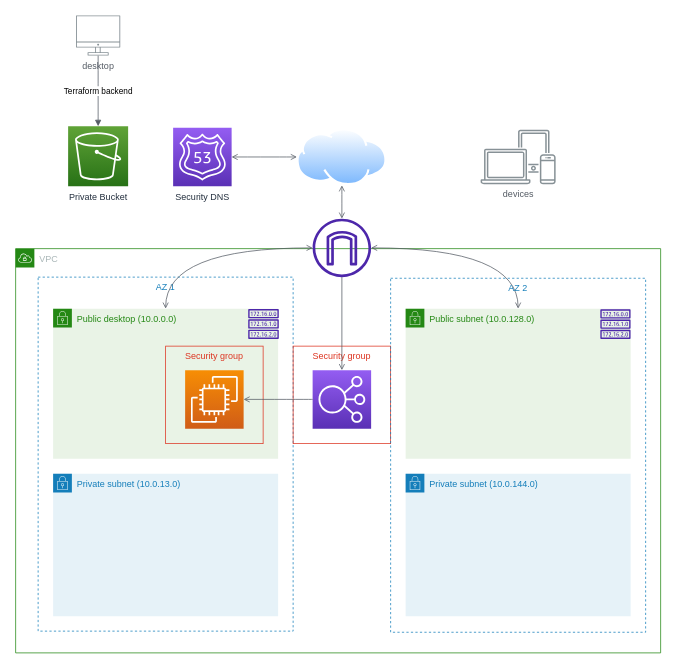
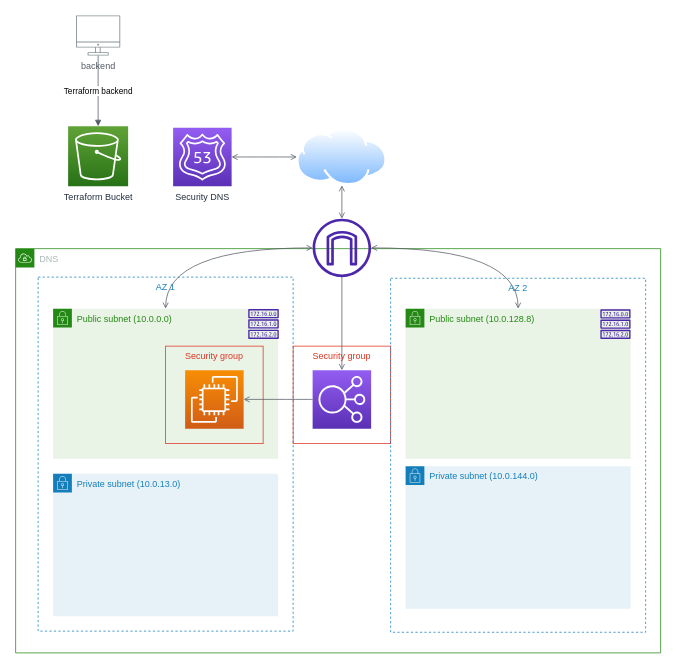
  <mxCell id="0" />
  <mxCell id="1" parent="0" />
- <mxCell id="2" value="VPC" style="points=[[0,0],[0.25,0],[0.5,0],[0.75,0],[1,0],[1,0.25],[1,0.5],[1,0.75],[1,1],[0.75,1],[0.5,1],[0.25,1],[0,1],[0,0.75],[0,0.5],[0,0.25]];outlineConnect=0;gradientColor=none;html=1;whiteSpace=wrap;fontSize=12;fontStyle=0;container=1;pointerEvents=0;collapsible=0;recursiveResize=0;shape=mxgraph.aws4.group;grIcon=mxgraph.aws4.group_vpc;strokeColor=#248814;fillColor=none;verticalAlign=top;align=left;spacingLeft=30;fontColor=#AAB7B8;dashed=0;" parent="1" vertex="1"><mxGeometry x="20" y="331" width="860" height="539" as="geometry" /></mxCell>
+ <mxCell id="2" value="DNS" style="points=[[0,0],[0.25,0],[0.5,0],[0.75,0],[1,0],[1,0.25],[1,0.5],[1,0.75],[1,1],[0.75,1],[0.5,1],[0.25,1],[0,1],[0,0.75],[0,0.5],[0,0.25]];outlineConnect=0;gradientColor=none;html=1;whiteSpace=wrap;fontSize=12;fontStyle=0;container=1;pointerEvents=0;collapsible=0;recursiveResize=0;shape=mxgraph.aws4.group;grIcon=mxgraph.aws4.group_vpc;strokeColor=#248814;fillColor=none;verticalAlign=top;align=left;spacingLeft=30;fontColor=#AAB7B8;dashed=0;" parent="1" vertex="1"><mxGeometry x="20" y="331" width="860" height="539" as="geometry" /></mxCell>
  <mxCell id="3" value="AZ 1&#10;" style="fillColor=none;strokeColor=#147EBA;dashed=1;verticalAlign=top;fontStyle=0;fontColor=#147EBA;" parent="2" vertex="1"><mxGeometry x="30" y="38" width="340" height="472" as="geometry" /></mxCell>
- <mxCell id="4" value="Public desktop (10.0.0.0)" style="points=[[0,0],[0.25,0],[0.5,0],[0.75,0],[1,0],[1,0.25],[1,0.5],[1,0.75],[1,1],[0.75,1],[0.5,1],[0.25,1],[0,1],[0,0.75],[0,0.5],[0,0.25]];outlineConnect=0;gradientColor=none;html=1;whiteSpace=wrap;fontSize=12;fontStyle=0;container=1;pointerEvents=0;collapsible=0;recursiveResize=0;shape=mxgraph.aws4.group;grIcon=mxgraph.aws4.group_security_group;grStroke=0;strokeColor=#248814;fillColor=#E9F3E6;verticalAlign=top;align=left;spacingLeft=30;fontColor=#248814;dashed=0;" parent="2" vertex="1"><mxGeometry x="50" y="80" width="300" height="200" as="geometry" /></mxCell>
+ <mxCell id="4" value="Public subnet (10.0.0.0)" style="points=[[0,0],[0.25,0],[0.5,0],[0.75,0],[1,0],[1,0.25],[1,0.5],[1,0.75],[1,1],[0.75,1],[0.5,1],[0.25,1],[0,1],[0,0.75],[0,0.5],[0,0.25]];outlineConnect=0;gradientColor=none;html=1;whiteSpace=wrap;fontSize=12;fontStyle=0;container=1;pointerEvents=0;collapsible=0;recursiveResize=0;shape=mxgraph.aws4.group;grIcon=mxgraph.aws4.group_security_group;grStroke=0;strokeColor=#248814;fillColor=#E9F3E6;verticalAlign=top;align=left;spacingLeft=30;fontColor=#248814;dashed=0;" parent="2" vertex="1"><mxGeometry x="50" y="80" width="300" height="200" as="geometry" /></mxCell>
  <mxCell id="5" value="Security group" style="fillColor=none;strokeColor=#DD3522;verticalAlign=top;fontStyle=0;fontColor=#DD3522;" vertex="1" parent="4"><mxGeometry x="150" y="50" width="130" height="130" as="geometry" /></mxCell>
  <mxCell id="6" value="" style="sketch=0;points=[[0,0,0],[0.25,0,0],[0.5,0,0],[0.75,0,0],[1,0,0],[0,1,0],[0.25,1,0],[0.5,1,0],[0.75,1,0],[1,1,0],[0,0.25,0],[0,0.5,0],[0,0.75,0],[1,0.25,0],[1,0.5,0],[1,0.75,0]];outlineConnect=0;fontColor=#232F3E;gradientColor=#F78E04;gradientDirection=north;fillColor=#D05C17;strokeColor=#ffffff;dashed=0;verticalLabelPosition=bottom;verticalAlign=top;align=center;html=1;fontSize=12;fontStyle=0;aspect=fixed;shape=mxgraph.aws4.resourceIcon;resIcon=mxgraph.aws4.ec2;" vertex="1" parent="4"><mxGeometry x="176" y="82" width="78" height="78" as="geometry" /></mxCell>
  <mxCell id="7" value="Private subnet (10.0.13.0)" style="points=[[0,0],[0.25,0],[0.5,0],[0.75,0],[1,0],[1,0.25],[1,0.5],[1,0.75],[1,1],[0.75,1],[0.5,1],[0.25,1],[0,1],[0,0.75],[0,0.5],[0,0.25]];outlineConnect=0;gradientColor=none;html=1;whiteSpace=wrap;fontSize=12;fontStyle=0;container=1;pointerEvents=0;collapsible=0;recursiveResize=0;shape=mxgraph.aws4.group;grIcon=mxgraph.aws4.group_security_group;grStroke=0;strokeColor=#147EBA;fillColor=#E6F2F8;verticalAlign=top;align=left;spacingLeft=30;fontColor=#147EBA;dashed=0;" parent="2" vertex="1"><mxGeometry x="50" y="300" width="300" height="190" as="geometry" /></mxCell>
- <mxCell id="8" value="Public subnet (10.0.128.0)" style="points=[[0,0],[0.25,0],[0.5,0],[0.75,0],[1,0],[1,0.25],[1,0.5],[1,0.75],[1,1],[0.75,1],[0.5,1],[0.25,1],[0,1],[0,0.75],[0,0.5],[0,0.25]];outlineConnect=0;gradientColor=none;html=1;whiteSpace=wrap;fontSize=12;fontStyle=0;container=1;pointerEvents=0;collapsible=0;recursiveResize=0;shape=mxgraph.aws4.group;grIcon=mxgraph.aws4.group_security_group;grStroke=0;strokeColor=#248814;fillColor=#E9F3E6;verticalAlign=top;align=left;spacingLeft=30;fontColor=#248814;dashed=0;" parent="2" vertex="1"><mxGeometry x="520" y="80" width="300" height="200" as="geometry" /></mxCell>
+ <mxCell id="8" value="Public subnet (10.0.128.8)" style="points=[[0,0],[0.25,0],[0.5,0],[0.75,0],[1,0],[1,0.25],[1,0.5],[1,0.75],[1,1],[0.75,1],[0.5,1],[0.25,1],[0,1],[0,0.75],[0,0.5],[0,0.25]];outlineConnect=0;gradientColor=none;html=1;whiteSpace=wrap;fontSize=12;fontStyle=0;container=1;pointerEvents=0;collapsible=0;recursiveResize=0;shape=mxgraph.aws4.group;grIcon=mxgraph.aws4.group_security_group;grStroke=0;strokeColor=#248814;fillColor=#E9F3E6;verticalAlign=top;align=left;spacingLeft=30;fontColor=#248814;dashed=0;" parent="2" vertex="1"><mxGeometry x="520" y="80" width="300" height="200" as="geometry" /></mxCell>
  <mxCell id="9" value="" style="sketch=0;outlineConnect=0;fontColor=#232F3E;gradientColor=none;fillColor=#4D27AA;strokeColor=none;dashed=0;verticalLabelPosition=bottom;verticalAlign=top;align=center;html=1;fontSize=12;fontStyle=0;aspect=fixed;pointerEvents=1;shape=mxgraph.aws4.route_table;" parent="8" vertex="1"><mxGeometry x="259.5" y="0.98" width="40.5" height="39.46" as="geometry" /></mxCell>
  <mxCell id="10" value="" style="sketch=0;outlineConnect=0;fontColor=#232F3E;gradientColor=none;fillColor=#4D27AA;strokeColor=none;dashed=0;verticalLabelPosition=bottom;verticalAlign=top;align=center;html=1;fontSize=12;fontStyle=0;aspect=fixed;pointerEvents=1;shape=mxgraph.aws4.route_table;" parent="2" vertex="1"><mxGeometry x="310" y="80.49" width="41" height="39.95" as="geometry" /></mxCell>
  <mxCell id="11" value="" style="sketch=0;outlineConnect=0;fontColor=#232F3E;gradientColor=none;fillColor=#4D27AA;strokeColor=none;dashed=0;verticalLabelPosition=bottom;verticalAlign=top;align=center;html=1;fontSize=12;fontStyle=0;aspect=fixed;pointerEvents=1;shape=mxgraph.aws4.internet_gateway;" parent="2" vertex="1"><mxGeometry x="396" y="-40" width="78" height="78" as="geometry" /></mxCell>
  <mxCell id="12" value="" style="edgeStyle=orthogonalEdgeStyle;html=1;endArrow=open;elbow=vertical;startArrow=open;startFill=0;endFill=0;strokeColor=#545B64;rounded=0;curved=1;" parent="2" source="11" target="4" edge="1"><mxGeometry width="100" relative="1" as="geometry"><mxPoint x="350" y="130" as="sourcePoint" /><mxPoint x="450" y="130" as="targetPoint" /></mxGeometry></mxCell>
  <mxCell id="13" value="" style="edgeStyle=orthogonalEdgeStyle;html=1;endArrow=open;elbow=vertical;startArrow=open;startFill=0;endFill=0;strokeColor=#545B64;rounded=0;curved=1;" parent="2" source="11" target="8" edge="1"><mxGeometry width="100" relative="1" as="geometry"><mxPoint x="350" y="190" as="sourcePoint" /><mxPoint x="450" y="190" as="targetPoint" /></mxGeometry></mxCell>
  <mxCell id="14" value="Security group" style="fillColor=none;strokeColor=#DD3522;verticalAlign=top;fontStyle=0;fontColor=#DD3522;" vertex="1" parent="2"><mxGeometry x="370" y="130" width="130" height="130" as="geometry" /></mxCell>
- <mxCell id="15" value="Private subnet (10.0.144.0)" style="points=[[0,0],[0.25,0],[0.5,0],[0.75,0],[1,0],[1,0.25],[1,0.5],[1,0.75],[1,1],[0.75,1],[0.5,1],[0.25,1],[0,1],[0,0.75],[0,0.5],[0,0.25]];outlineConnect=0;gradientColor=none;html=1;whiteSpace=wrap;fontSize=12;fontStyle=0;container=1;pointerEvents=0;collapsible=0;recursiveResize=0;shape=mxgraph.aws4.group;grIcon=mxgraph.aws4.group_security_group;grStroke=0;strokeColor=#147EBA;fillColor=#E6F2F8;verticalAlign=top;align=left;spacingLeft=30;fontColor=#147EBA;dashed=0;" parent="2" vertex="1"><mxGeometry x="520" y="300" width="300" height="190" as="geometry" /></mxCell>
+ <mxCell id="15" value="Private subnet (10.0.144.0)" style="points=[[0,0],[0.25,0],[0.5,0],[0.75,0],[1,0],[1,0.25],[1,0.5],[1,0.75],[1,1],[0.75,1],[0.5,1],[0.25,1],[0,1],[0,0.75],[0,0.5],[0,0.25]];outlineConnect=0;gradientColor=none;html=1;whiteSpace=wrap;fontSize=12;fontStyle=0;container=1;pointerEvents=0;collapsible=0;recursiveResize=0;shape=mxgraph.aws4.group;grIcon=mxgraph.aws4.group_security_group;grStroke=0;strokeColor=#147EBA;fillColor=#E6F2F8;verticalAlign=top;align=left;spacingLeft=30;fontColor=#147EBA;dashed=0;" parent="2" vertex="1"><mxGeometry x="520" y="290" width="300" height="190" as="geometry" /></mxCell>
  <mxCell id="16" value="AZ 2" style="fillColor=none;strokeColor=#147EBA;dashed=1;verticalAlign=top;fontStyle=0;fontColor=#147EBA;" parent="2" vertex="1"><mxGeometry x="500" y="39.5" width="340" height="472" as="geometry" /></mxCell>
  <mxCell id="17" value="" style="sketch=0;points=[[0,0,0],[0.25,0,0],[0.5,0,0],[0.75,0,0],[1,0,0],[0,1,0],[0.25,1,0],[0.5,1,0],[0.75,1,0],[1,1,0],[0,0.25,0],[0,0.5,0],[0,0.75,0],[1,0.25,0],[1,0.5,0],[1,0.75,0]];outlineConnect=0;fontColor=#232F3E;gradientColor=#945DF2;gradientDirection=north;fillColor=#5A30B5;strokeColor=#ffffff;dashed=0;verticalLabelPosition=bottom;verticalAlign=top;align=center;html=1;fontSize=12;fontStyle=0;aspect=fixed;shape=mxgraph.aws4.resourceIcon;resIcon=mxgraph.aws4.elastic_load_balancing;" vertex="1" parent="2"><mxGeometry x="396" y="162" width="78" height="78" as="geometry" /></mxCell>
  <mxCell id="18" value="" style="edgeStyle=orthogonalEdgeStyle;html=1;endArrow=open;elbow=vertical;startArrow=none;endFill=0;strokeColor=#545B64;rounded=0;" edge="1" parent="2" source="11" target="17"><mxGeometry width="100" relative="1" as="geometry"><mxPoint x="340" y="120" as="sourcePoint" /><mxPoint x="440" y="120" as="targetPoint" /></mxGeometry></mxCell>
  <mxCell id="19" value="" style="edgeStyle=orthogonalEdgeStyle;html=1;endArrow=open;elbow=vertical;startArrow=none;endFill=0;strokeColor=#545B64;rounded=0;exitX=0;exitY=0.5;exitDx=0;exitDy=0;exitPerimeter=0;curved=1;" edge="1" parent="2" source="17" target="6"><mxGeometry width="100" relative="1" as="geometry"><mxPoint x="340" y="120" as="sourcePoint" /><mxPoint x="440" y="120" as="targetPoint" /></mxGeometry></mxCell>
  <mxCell id="20" value="Security DNS" style="sketch=0;points=[[0,0,0],[0.25,0,0],[0.5,0,0],[0.75,0,0],[1,0,0],[0,1,0],[0.25,1,0],[0.5,1,0],[0.75,1,0],[1,1,0],[0,0.25,0],[0,0.5,0],[0,0.75,0],[1,0.25,0],[1,0.5,0],[1,0.75,0]];outlineConnect=0;fontColor=#232F3E;gradientColor=#945DF2;gradientDirection=north;fillColor=#5A30B5;strokeColor=#ffffff;dashed=0;verticalLabelPosition=bottom;verticalAlign=top;align=center;html=1;fontSize=12;fontStyle=0;aspect=fixed;shape=mxgraph.aws4.resourceIcon;resIcon=mxgraph.aws4.route_53;" parent="1" vertex="1"><mxGeometry x="230" y="169.8" width="78" height="78" as="geometry" /></mxCell>
- <mxCell id="21" value="Private Bucket" style="sketch=0;points=[[0,0,0],[0.25,0,0],[0.5,0,0],[0.75,0,0],[1,0,0],[0,1,0],[0.25,1,0],[0.5,1,0],[0.75,1,0],[1,1,0],[0,0.25,0],[0,0.5,0],[0,0.75,0],[1,0.25,0],[1,0.5,0],[1,0.75,0]];outlineConnect=0;fontColor=#232F3E;gradientColor=#60A337;gradientDirection=north;fillColor=#277116;strokeColor=#ffffff;dashed=0;verticalLabelPosition=bottom;verticalAlign=top;align=center;html=1;fontSize=12;fontStyle=0;aspect=fixed;shape=mxgraph.aws4.resourceIcon;resIcon=mxgraph.aws4.s3;" parent="1" vertex="1"><mxGeometry x="90" y="167.8" width="80" height="80" as="geometry" /></mxCell>
+ <mxCell id="21" value="Terraform Bucket" style="sketch=0;points=[[0,0,0],[0.25,0,0],[0.5,0,0],[0.75,0,0],[1,0,0],[0,1,0],[0.25,1,0],[0.5,1,0],[0.75,1,0],[1,1,0],[0,0.25,0],[0,0.5,0],[0,0.75,0],[1,0.25,0],[1,0.5,0],[1,0.75,0]];outlineConnect=0;fontColor=#232F3E;gradientColor=#60A337;gradientDirection=north;fillColor=#277116;strokeColor=#ffffff;dashed=0;verticalLabelPosition=bottom;verticalAlign=top;align=center;html=1;fontSize=12;fontStyle=0;aspect=fixed;shape=mxgraph.aws4.resourceIcon;resIcon=mxgraph.aws4.s3;" parent="1" vertex="1"><mxGeometry x="90" y="167.8" width="80" height="80" as="geometry" /></mxCell>
  <mxCell id="22" value="" style="aspect=fixed;perimeter=ellipsePerimeter;html=1;align=center;shadow=0;dashed=0;spacingTop=3;image;image=img/lib/active_directory/internet_cloud.svg;" parent="1" vertex="1"><mxGeometry x="395" y="171" width="120" height="75.6" as="geometry" /></mxCell>
  <mxCell id="23" value="" style="edgeStyle=orthogonalEdgeStyle;html=1;endArrow=open;elbow=vertical;startArrow=open;startFill=0;endFill=0;strokeColor=#545B64;rounded=0;curved=1;exitX=0.5;exitY=1;exitDx=0;exitDy=0;" parent="1" source="22" target="11" edge="1"><mxGeometry width="100" relative="1" as="geometry"><mxPoint x="560" y="251" as="sourcePoint" /><mxPoint x="660" y="251" as="targetPoint" /></mxGeometry></mxCell>
- <mxCell id="24" value="desktop" style="sketch=0;outlineConnect=0;gradientColor=none;fontColor=#545B64;strokeColor=none;fillColor=#879196;dashed=0;verticalLabelPosition=bottom;verticalAlign=top;align=center;html=1;fontSize=12;fontStyle=0;aspect=fixed;shape=mxgraph.aws4.illustration_desktop;pointerEvents=1" parent="1" vertex="1"><mxGeometry x="100.5" y="20" width="59" height="53.69" as="geometry" /></mxCell>
+ <mxCell id="24" value="backend" style="sketch=0;outlineConnect=0;gradientColor=none;fontColor=#545B64;strokeColor=none;fillColor=#879196;dashed=0;verticalLabelPosition=bottom;verticalAlign=top;align=center;html=1;fontSize=12;fontStyle=0;aspect=fixed;shape=mxgraph.aws4.illustration_desktop;pointerEvents=1" parent="1" vertex="1"><mxGeometry x="100.5" y="20" width="59" height="53.69" as="geometry" /></mxCell>
  <mxCell id="25" value="Terraform backend" style="edgeStyle=orthogonalEdgeStyle;html=1;endArrow=none;elbow=vertical;startArrow=block;startFill=1;strokeColor=#545B64;rounded=0;curved=1;exitX=0.5;exitY=0;exitDx=0;exitDy=0;exitPerimeter=0;" parent="1" source="21" target="24" edge="1"><mxGeometry width="100" relative="1" as="geometry"><mxPoint x="-19" y="150" as="sourcePoint" /><mxPoint x="81" y="150" as="targetPoint" /></mxGeometry></mxCell>
  <mxCell id="26" value="" style="edgeStyle=orthogonalEdgeStyle;html=1;endArrow=open;elbow=vertical;startArrow=open;startFill=0;endFill=0;strokeColor=#545B64;rounded=0;curved=1;" parent="1" source="22" target="20" edge="1"><mxGeometry width="100" relative="1" as="geometry"><mxPoint x="550" y="261" as="sourcePoint" /><mxPoint x="650" y="261" as="targetPoint" /></mxGeometry></mxCell>
- <mxCell id="27" value="devices" style="sketch=0;outlineConnect=0;gradientColor=none;fontColor=#545B64;strokeColor=none;fillColor=#879196;dashed=0;verticalLabelPosition=bottom;verticalAlign=top;align=center;html=1;fontSize=12;fontStyle=0;aspect=fixed;shape=mxgraph.aws4.illustration_devices;pointerEvents=1" vertex="1" parent="1"><mxGeometry x="640" y="172.3" width="100" height="73" as="geometry" /></mxCell>
